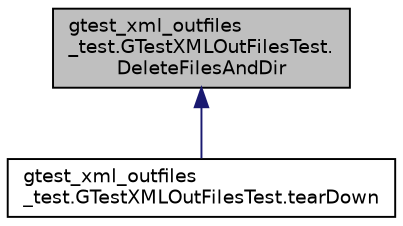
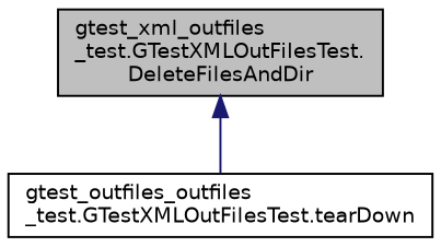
  digraph {
    rankdir=TB
    node [color=black fontname=Helvetica fontsize=10 shape=record style=filled]
    n1 [fillcolor=grey75 fontcolor=black height=0.2 label="gtest_xml_outfiles\l_test.GTestXMLOutFilesTest.\lDeleteFilesAndDir" width=0.4]
-   n2 [fillcolor=white height=0.2 label="gtest_xml_outfiles\l_test.GTestXMLOutFilesTest.tearDown" width=0.4]
+   n2 [fillcolor=white height=0.2 label="gtest_outfiles_outfiles\l_test.GTestXMLOutFilesTest.tearDown" width=0.4]
    n1 -> n2 [color=midnightblue dir=back fontname=Helvetica fontsize=10 labelfontname=Helvetica labelfontsize=10 style=solid]
  }
